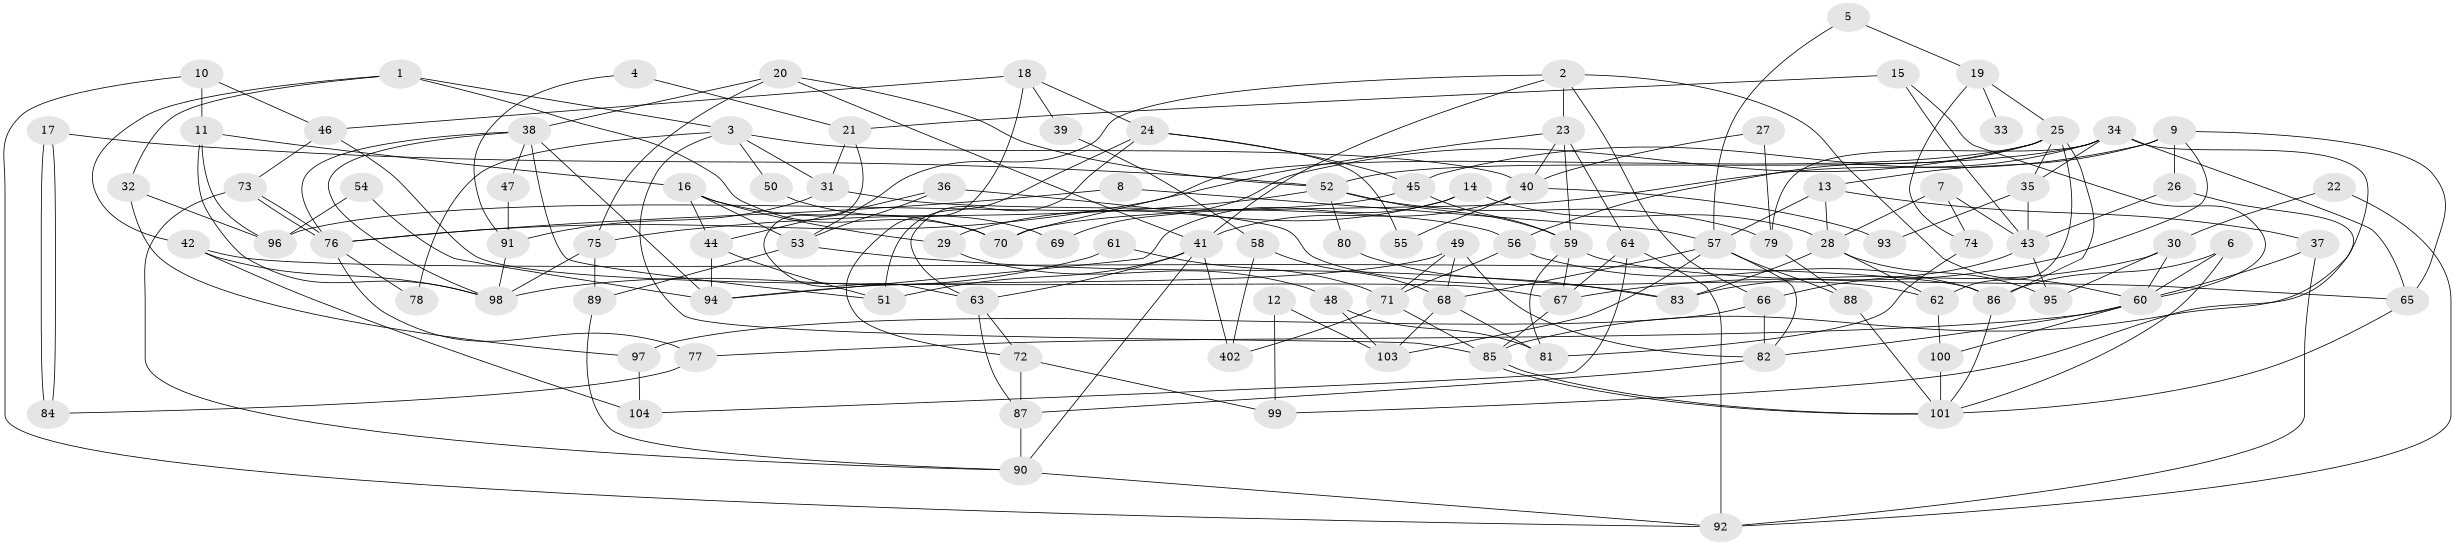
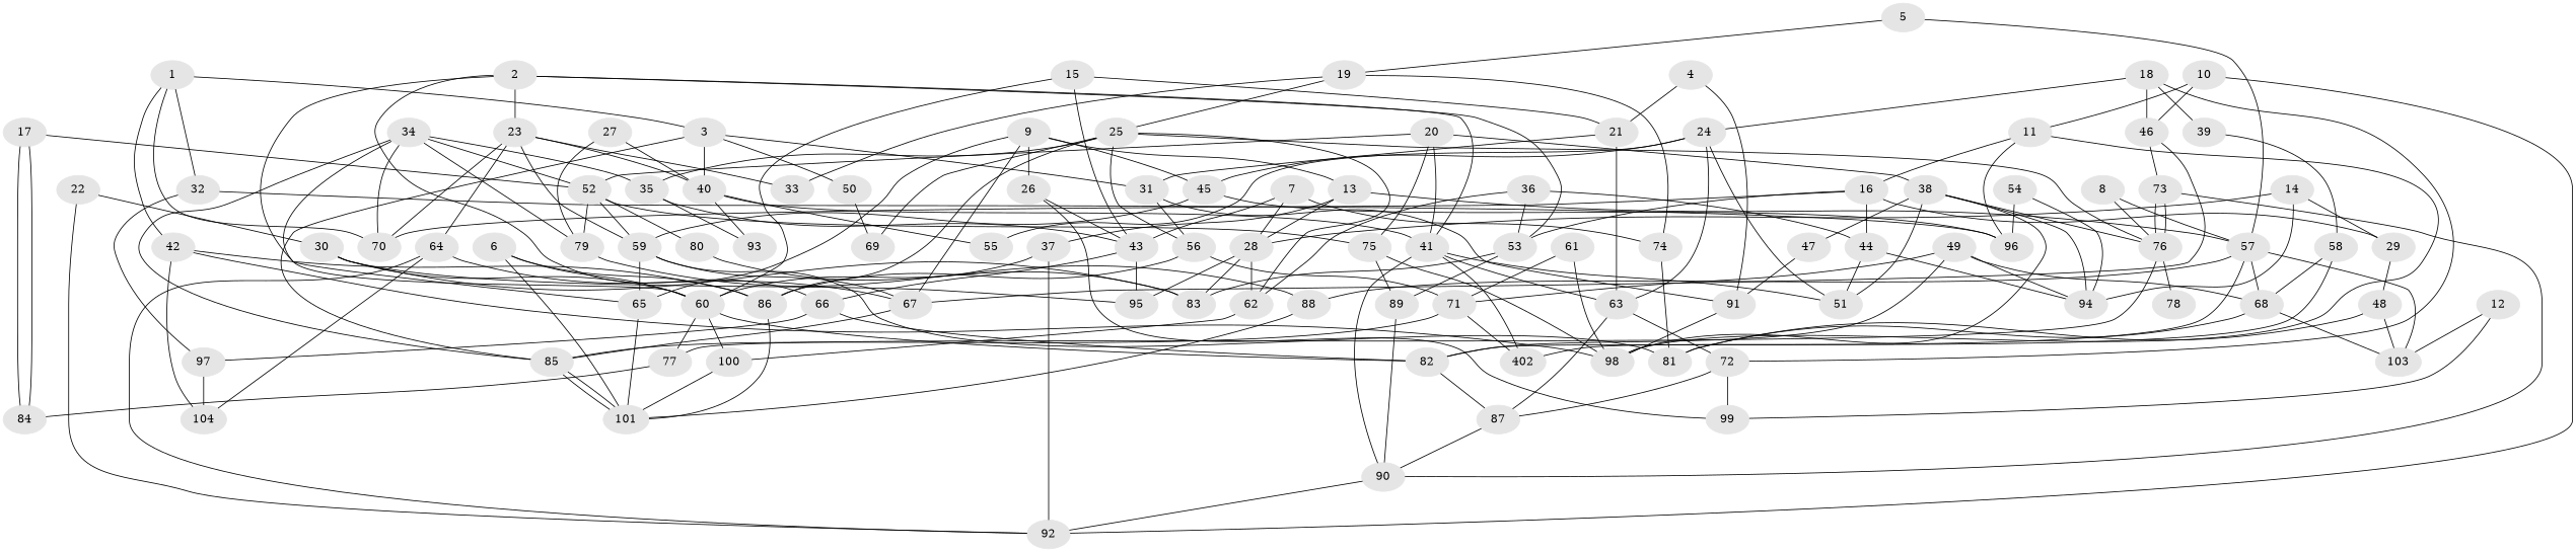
  graph {
    fontname="DejaVu Serif"
    node [color=gray90 fontname="DejaVu Serif" style=filled]
    edge [fontname="DejaVu Serif"]
    1
    3
    32
    42
    70
    31
    40
    50
    78
    85
    96
    97
    86
    98
    104
    2
    23
    41
    53
    60
    66
    33
    59
    64
    63
    51
    90
    n28 [label=402]
    83
    89
    100
    82
    77
    91
    56
    55
    93
    69
    101
    4
    21
    5
    19
    57
    74
    25
    103
    68
    88
    6
    7
    28
    43
    62
    95
    81
    8
    76
    9
    13
    26
    45
    65
    67
    37
    99
    10
    11
    46
    92
    16
    73
    29
    44
    12
    14
    94
    48
    15
    17
    52
    84
    75
    79
    80
    18
    24
    39
    72
    58
    87
    35
    20
    38
    47
    22
    30
    71
    27
    34
    36
    49
    54
    61
    1 -- 3
    1 -- 32
    1 -- 42
    1 -- 70
    3 -- 31
    3 -- 40
    3 -- 50
-   3 -- 78
    3 -- 85
    32 -- 96
    32 -- 97
    42 -- 86
    42 -- 98
    42 -- 104
    31 -- 91
    31 -- 56
    40 -- 41
    40 -- 55
    40 -- 93
    50 -- 69
    85 -- 101
    85 -- 101
    97 -- 104
    86 -- 101
    2 -- 23
    2 -- 41
    2 -- 53
    2 -- 60
    2 -- 66
    23 -- 70
    23 -- 40
+   23 -- 33
    23 -- 59
    23 -- 64
    41 -- 63
    41 -- 51
    41 -- 90
    41 -- n28
    53 -- 83
    53 -- 89
    60 -- 100
    60 -- 82
    60 -- 77
    66 -- 97
    66 -- 82
    59 -- 81
    59 -- 65
    59 -- 67
    64 -- 104
    64 -- 67
    64 -- 92
    63 -- 72
    63 -- 87
    90 -- 92
    89 -- 90
    100 -- 101
    82 -- 87
    77 -- 84
    91 -- 98
    56 -- 86
    56 -- 71
    4 -- 91
    4 -- 21
    21 -- 31
    21 -- 63
    5 -- 19
    5 -- 57
    19 -- 33
    19 -- 74
    19 -- 25
    57 -- 82
    57 -- 103
    57 -- 68
    57 -- 88
    74 -- 81
    25 -- 86
    25 -- 56
    25 -- 69
    25 -- 62
    25 -- 76
    25 -- 35
    68 -- 103
    68 -- 81
    88 -- 101
    6 -- 86
    6 -- 60
    6 -- 101
    7 -- 74
    7 -- 28
    7 -- 43
    28 -- 83
    28 -- 62
    28 -- 95
    43 -- 66
    43 -- 95
    62 -- 100
    8 -- 57
    8 -- 76
    76 -- 78
    76 -- 77
    9 -- 13
    9 -- 26
    9 -- 45
    9 -- 65
    9 -- 67
    13 -- 57
    13 -- 28
    13 -- 37
    26 -- 43
    26 -- 99
    45 -- 96
    45 -- 59
    65 -- 101
    67 -- 85
    37 -- 60
    37 -- 92
    10 -- 11
    10 -- 46
    10 -- 92
    11 -- 96
    11 -- 98
    11 -- 16
    46 -- 67
    46 -- 73
    16 -- 70
    16 -- 53
    16 -- 29
    16 -- 44
    73 -- 90
    73 -- 76
    73 -- 76
    29 -- 48
    44 -- 51
    44 -- 94
    12 -- 103
    12 -- 99
    14 -- 28
    14 -- 29
    14 -- 94
    48 -- 103
    48 -- 81
    15 -- 60
    15 -- 21
    15 -- 43
    17 -- 52
    17 -- 84
    17 -- 84
    52 -- 59
    52 -- 75
    52 -- 79
    52 -- 80
    75 -- 98
    75 -- 89
    79 -- 88
    80 -- 83
    18 -- 46
    18 -- 24
    18 -- 39
    18 -- 72
    24 -- 63
    24 -- 51
    24 -- 55
    24 -- 45
    39 -- 58
    72 -- 99
    72 -- 87
    58 -- n28
    58 -- 68
    87 -- 90
    35 -- 93
    35 -- 43
    20 -- 41
    20 -- 52
    20 -- 75
    20 -- 38
    38 -- 98
    38 -- 51
    38 -- 76
    38 -- 94
    38 -- 47
    47 -- 91
    22 -- 92
    22 -- 30
    30 -- 60
    30 -- 83
    30 -- 95
    71 -- 85
    71 -- n28
    27 -- 40
    27 -- 79
    34 -- 70
    34 -- 85
    34 -- 65
    34 -- 52
    34 -- 79
    34 -- 35
    36 -- 53
    36 -- 62
    36 -- 44
    49 -- 82
    49 -- 68
    49 -- 94
    49 -- 71
    54 -- 96
    54 -- 94
    61 -- 98
    61 -- 71
  }
